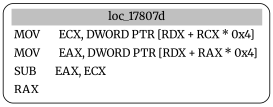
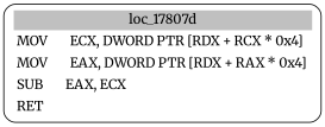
  digraph {
    fontname=Merriweather
-   n1 [fontname=Merriweather label=<<table border="0" cellborder="0" cellpadding="3"><tr><td align="center" colspan="2" bgcolor="grey">loc_17807d</td></tr><tr><td align="left">MOV        ECX, DWORD PTR [RDX + RCX * 0x4]</td></tr><tr><td align="left">MOV        EAX, DWORD PTR [RDX + RAX * 0x4]</td></tr><tr><td align="left">SUB        EAX, ECX</td></tr><tr><td align="left">RAX        </td></tr></table>> shape=Mrecord]
+   n1 [fontname=Merriweather label=<<table border="0" cellborder="0" cellpadding="3"><tr><td align="center" colspan="2" bgcolor="grey">loc_17807d</td></tr><tr><td align="left">MOV        ECX, DWORD PTR [RDX + RCX * 0x4]</td></tr><tr><td align="left">MOV        EAX, DWORD PTR [RDX + RAX * 0x4]</td></tr><tr><td align="left">SUB        EAX, ECX</td></tr><tr><td align="left">RET        </td></tr></table>> shape=Mrecord]
  }
